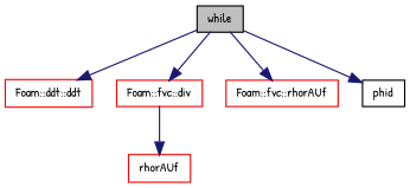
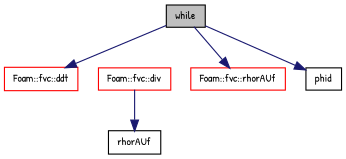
  digraph {
    fontname="Patrick Hand"
    rankdir=TB
    node [color=black fontname="Patrick Hand" fontsize=10 shape=record]
    edge [color=midnightblue fontname="Patrick Hand" fontsize=10 labelfontname=Helvetica labelfontsize=10 style=solid]
    n1 [fillcolor=grey75 fontcolor=black height=0.2 label=while style=filled width=0.4]
-   n2 [color=red height=0.2 label="Foam::ddt::ddt" width=0.4]
+   n2 [color=red height=0.2 label="Foam::fvc::ddt" width=0.4]
    n3 [color=red height=0.2 label="Foam::fvc::div" width=0.4]
    n4 [color=red height=0.2 label="Foam::fvc::rhorAUf" width=0.4]
    n5 [height=0.2 label=phid width=0.4]
-   n6 [color=red height=0.2 label=rhorAUf width=0.4]
+   n6 [height=0.2 label=rhorAUf width=0.4]
    n1 -> n2
-   n1 -> n3
    n1 -> n4
    n1 -> n5
    n3 -> n6
  }
